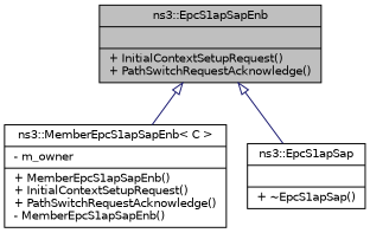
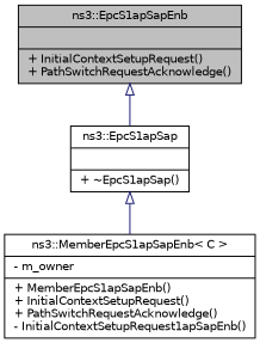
  digraph {
    node [color=black fillcolor=white fontname=Helvetica fontsize=10 shape=record style=filled]
    edge [arrowtail=onormal color=midnightblue dir=back fontname=Helvetica fontsize=10 labelfontname=Helvetica labelfontsize=10 style=solid]
    n1 [fillcolor=grey75 fontcolor=black height=0.2 label="{ns3::EpcS1apSapEnb\n||+ InitialContextSetupRequest()\l+ PathSwitchRequestAcknowledge()\l}" width=0.4]
-   n2 [height=0.2 label="{ns3::MemberEpcS1apSapEnb\< C \>\n|- m_owner\l|+ MemberEpcS1apSapEnb()\l+ InitialContextSetupRequest()\l+ PathSwitchRequestAcknowledge()\l- MemberEpcS1apSapEnb()\l}" width=0.4]
+   n2 [height=0.2 label="{ns3::MemberEpcS1apSapEnb\< C \>\n|- m_owner\l|+ MemberEpcS1apSapEnb()\l+ InitialContextSetupRequest()\l+ PathSwitchRequestAcknowledge()\l- InitialContextSetupRequest1apSapEnb()\l}" width=0.4]
    n3 [height=0.2 label="{ns3::EpcS1apSap\n||+ ~EpcS1apSap()\l}" width=0.4]
-   n1 -> n2
+   n3 -> n2
    n1 -> n3
  }
